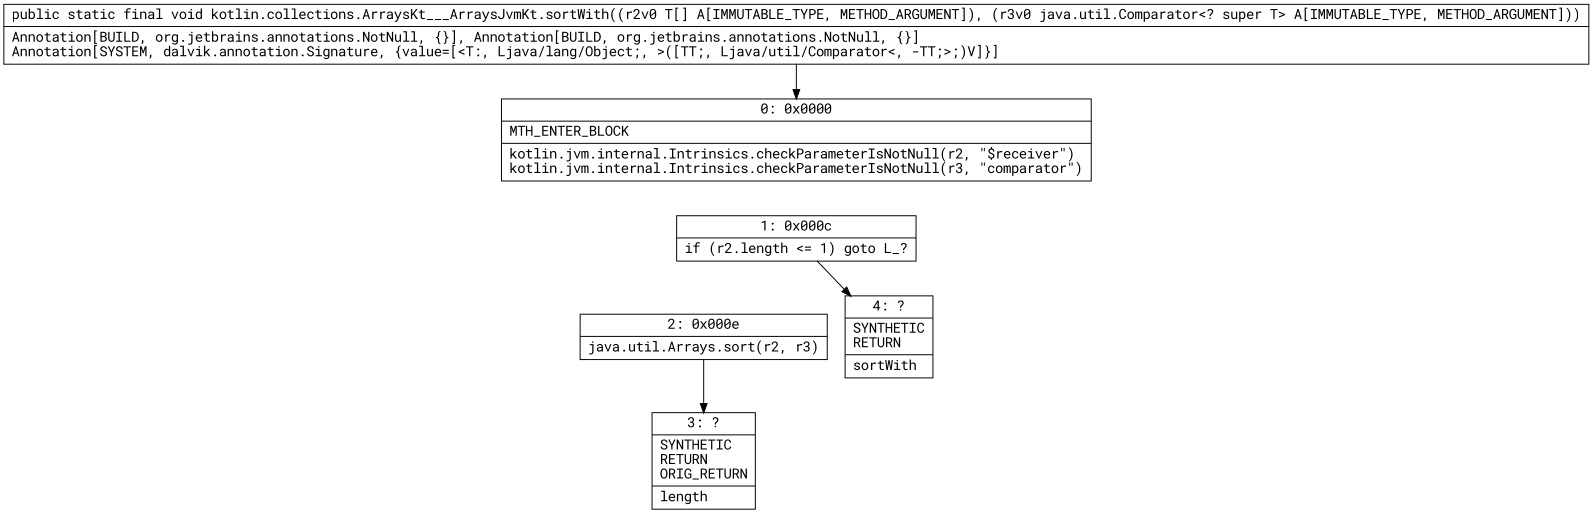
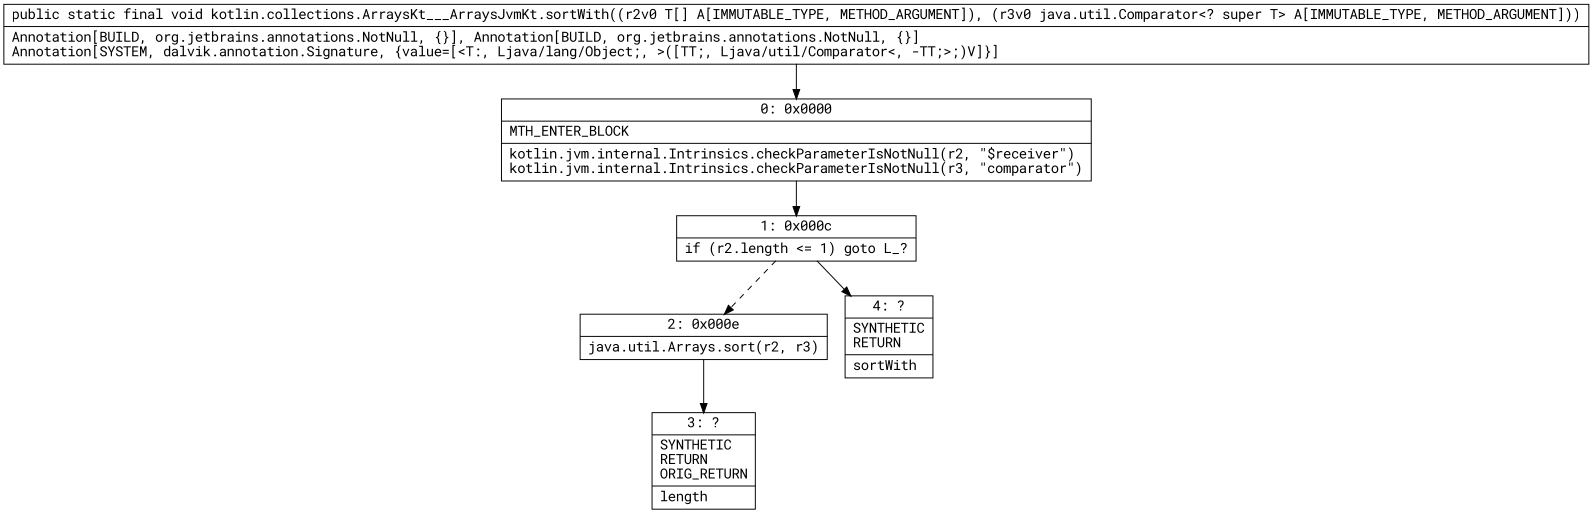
  digraph {
    fontname="Roboto Mono"
    node [fontname="Roboto Mono" shape=record]
    edge [fontname="Roboto Mono"]
    n1 [label="{0\:\ 0x0000|MTH_ENTER_BLOCK\l|kotlin.jvm.internal.Intrinsics.checkParameterIsNotNull(r2, \"$receiver\")\lkotlin.jvm.internal.Intrinsics.checkParameterIsNotNull(r3, \"comparator\")\l}"]
    n2 [label="{1\:\ 0x000c|if (r2.length \<= 1) goto L_?\l}"]
    n3 [label="{2\:\ 0x000e|java.util.Arrays.sort(r2, r3)\l}"]
    n4 [label="{4\:\ ?|SYNTHETIC\lRETURN\l|sortWith\l}"]
    n5 [label="{3\:\ ?|SYNTHETIC\lRETURN\lORIG_RETURN\l|length\l}"]
    n6 [label="{public static final void kotlin.collections.ArraysKt___ArraysJvmKt.sortWith((r2v0 T[] A[IMMUTABLE_TYPE, METHOD_ARGUMENT]), (r3v0 java.util.Comparator\<? super T\> A[IMMUTABLE_TYPE, METHOD_ARGUMENT]))  | Annotation[BUILD, org.jetbrains.annotations.NotNull, \{\}], Annotation[BUILD, org.jetbrains.annotations.NotNull, \{\}]\lAnnotation[SYSTEM, dalvik.annotation.Signature, \{value=[\<T:, Ljava\/lang\/Object;, \>([TT;, Ljava\/util\/Comparator\<, \-TT;\>;)V]\}]\l}"]
+   n1 -> n2
+   n2 -> n3 [style=dashed]
    n2 -> n4
    n3 -> n5
    n6 -> n1
  }
